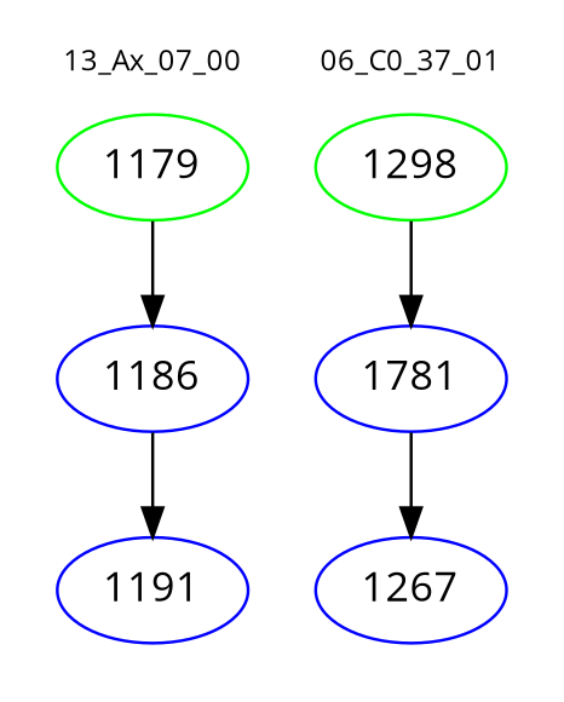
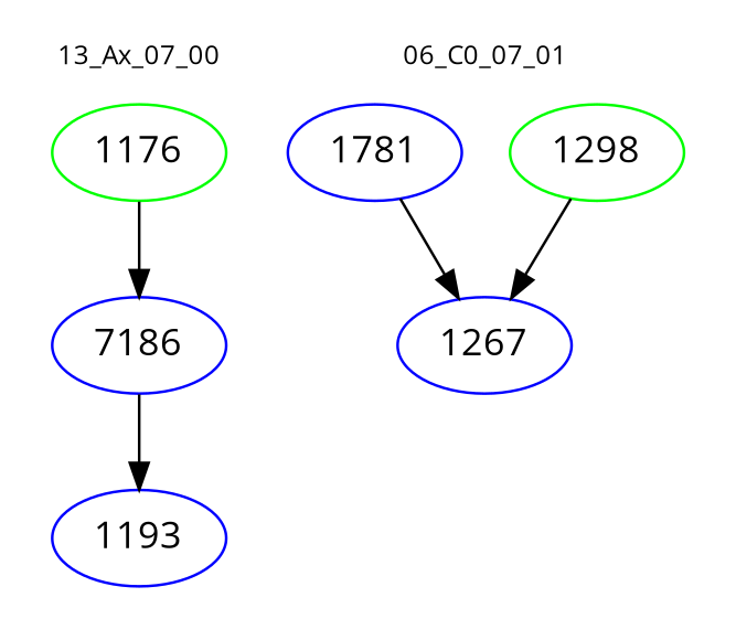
  digraph {
    fontname="Open Sans"
    node [color=blue fontname="Open Sans"]
    edge [color=black fontname="Open Sans"]
-   n1 [color=green label=1179]
-   n2 [label=1186]
-   n3 [label=1191]
+   n1 [color=green label=1176]
+   n2 [label=7186]
+   n3 [label=1193]
    n4 [color=green label=1298]
    n5 [label=1781]
    n6 [label=1267]
    subgraph cluster_1 {
      color=white
      fontsize=10
      label="13_Ax_07_00"
      n1
      n2
      n3
    }
    subgraph cluster_2 {
      color=white
      fontsize=10
-     label="06_C0_37_01"
+     label="06_C0_07_01"
      n4
      n5
      n6
    }
    n1 -> n2
    n2 -> n3
-   n4 -> n5
+   n4 -> n6
    n5 -> n6
  }
